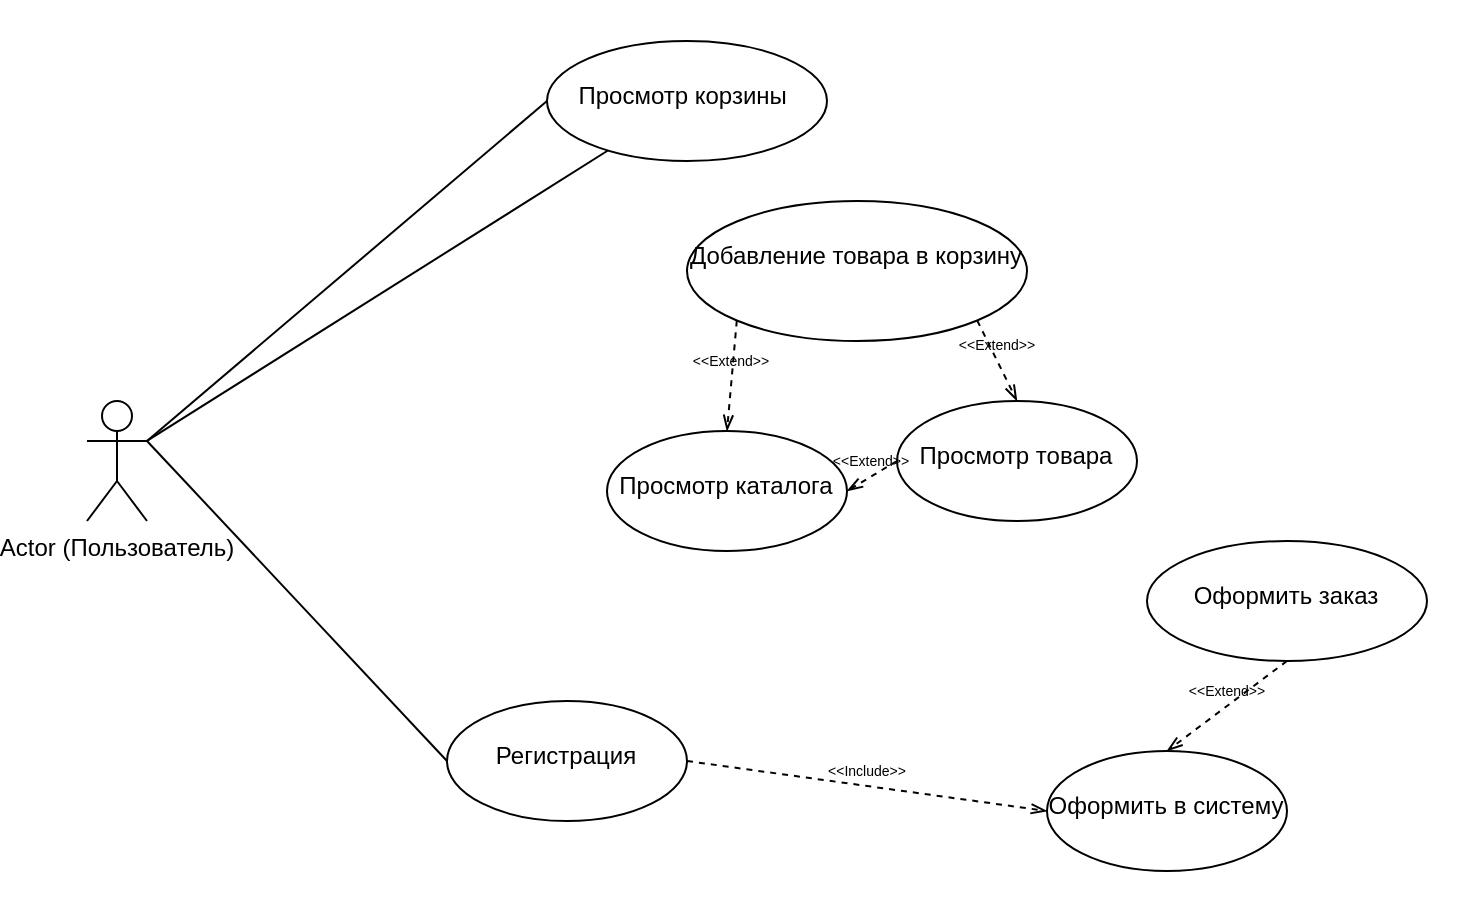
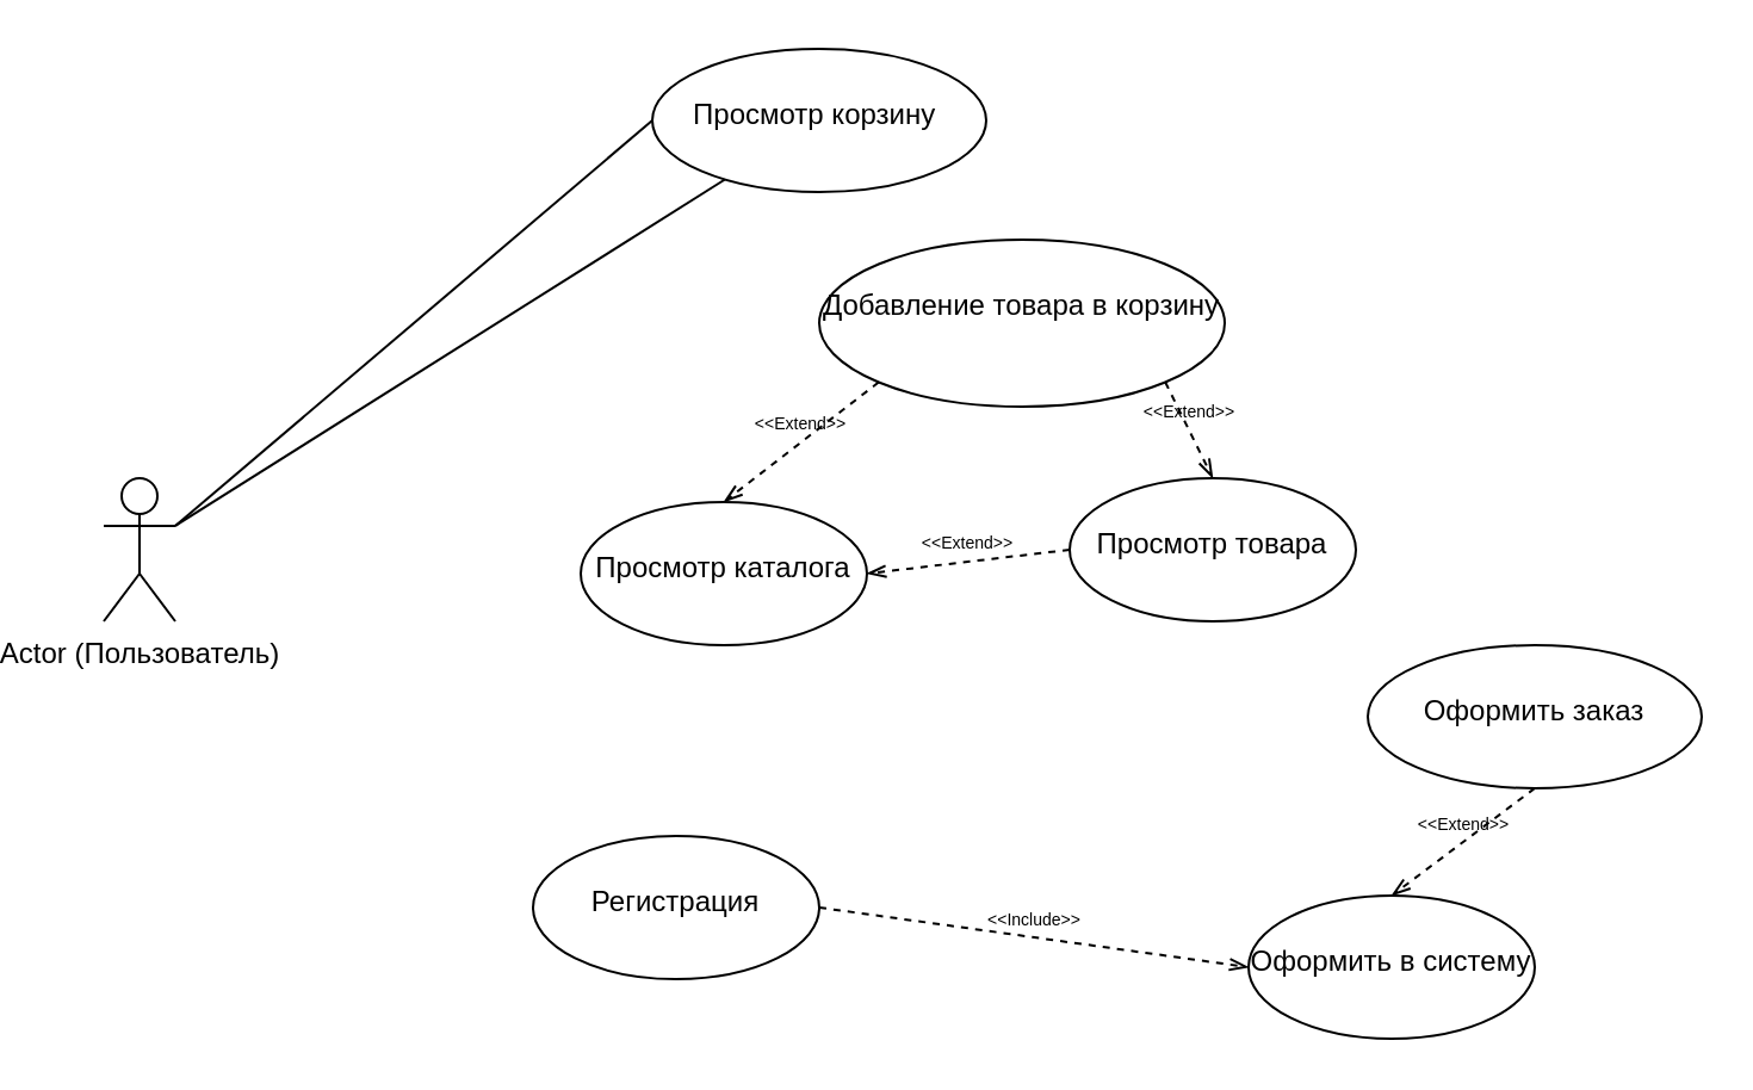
  <mxCell id="0" />
  <mxCell id="1" parent="0" />
  <mxCell id="2" value="Actor (Пользователь)" style="shape=umlActor;verticalLabelPosition=bottom;verticalAlign=top;html=1;outlineConnect=0;fillColor=none;strokeColor=#000000;fontColor=#000000;" vertex="1" parent="1"><mxGeometry x="20" y="200" width="30" height="60" as="geometry" /></mxCell>
  <mxCell id="3" value="&lt;br&gt;Регистрация" style="ellipse;whiteSpace=wrap;html=1;strokeColor=#000000;align=center;verticalAlign=top;fontFamily=Helvetica;fontSize=12;fontColor=#000000;fillColor=none;" vertex="1" parent="1"><mxGeometry x="200" y="350" width="120" height="60" as="geometry" /></mxCell>
- <mxCell id="4" value="" style="endArrow=none;html=1;rounded=0;fontFamily=Helvetica;fontSize=12;fontColor=#000000;strokeColor=#000000;entryX=0;entryY=0.5;entryDx=0;entryDy=0;exitX=1;exitY=0.333;exitDx=0;exitDy=0;exitPerimeter=0;" edge="1" parent="1" source="2" target="3"><mxGeometry width="50" height="50" relative="1" as="geometry"><mxPoint x="50" y="360" as="sourcePoint" /><mxPoint x="100" y="310" as="targetPoint" /></mxGeometry></mxCell>
  <mxCell id="5" value="&lt;span style=&quot;&quot;&gt;&lt;font style=&quot;font-size: 7px;&quot;&gt;&amp;lt;&amp;lt;Include&amp;gt;&amp;gt;&lt;/font&gt;&lt;/span&gt;" style="endArrow=openThin;html=1;rounded=0;labelBackgroundColor=none;strokeColor=#000000;align=center;verticalAlign=bottom;fontFamily=Helvetica;fontSize=12;fontColor=#000000;shape=connector;exitX=1;exitY=0.5;exitDx=0;exitDy=0;entryX=0;entryY=0.5;entryDx=0;entryDy=0;dashed=1;endFill=0;" edge="1" parent="1" source="3" target="6"><mxGeometry x="0.005" width="50" height="50" relative="1" as="geometry"><mxPoint x="360" y="370" as="sourcePoint" /><mxPoint x="410" y="320" as="targetPoint" /><mxPoint as="offset" /></mxGeometry></mxCell>
  <mxCell id="6" value="&lt;br&gt;Оформить в систему" style="ellipse;whiteSpace=wrap;html=1;strokeColor=#000000;align=center;verticalAlign=top;fontFamily=Helvetica;fontSize=12;fontColor=#000000;fillColor=none;" vertex="1" parent="1"><mxGeometry x="500" y="375" width="120" height="60" as="geometry" /></mxCell>
- <mxCell id="7" value="&lt;br&gt;Просмотр каталога" style="ellipse;whiteSpace=wrap;html=1;strokeColor=#000000;align=center;verticalAlign=top;fontFamily=Helvetica;fontSize=12;fontColor=#000000;fillColor=none;" vertex="1" parent="1"><mxGeometry x="280" y="215" width="120" height="60" as="geometry" /></mxCell>
+ <mxCell id="7" value="&lt;br&gt;Просмотр каталога" style="ellipse;whiteSpace=wrap;html=1;strokeColor=#000000;align=center;verticalAlign=top;fontFamily=Helvetica;fontSize=12;fontColor=#000000;fillColor=none;" vertex="1" parent="1"><mxGeometry x="220" y="210" width="120" height="60" as="geometry" /></mxCell>
  <mxCell id="8" value="" style="endArrow=none;html=1;rounded=0;fontFamily=Helvetica;fontSize=12;fontColor=#000000;strokeColor=#000000;exitX=1;exitY=0.333;exitDx=0;exitDy=0;exitPerimeter=0;" edge="1" parent="1" source="2" target="15"><mxGeometry width="50" height="50" relative="1" as="geometry"><mxPoint x="60" y="230" as="sourcePoint" /><mxPoint x="210" y="390" as="targetPoint" /></mxGeometry></mxCell>
  <mxCell id="9" value="&lt;br&gt;Просмотр товара" style="ellipse;whiteSpace=wrap;html=1;strokeColor=#000000;align=center;verticalAlign=top;fontFamily=Helvetica;fontSize=12;fontColor=#000000;fillColor=none;" vertex="1" parent="1"><mxGeometry x="425" y="200" width="120" height="60" as="geometry" /></mxCell>
  <mxCell id="10" value="&lt;span style=&quot;&quot;&gt;&lt;font style=&quot;font-size: 7px;&quot;&gt;&amp;lt;&amp;lt;Extend&amp;gt;&amp;gt;&lt;/font&gt;&lt;/span&gt;" style="endArrow=openThin;html=1;rounded=0;labelBackgroundColor=none;strokeColor=#000000;align=center;verticalAlign=bottom;fontFamily=Helvetica;fontSize=12;fontColor=#000000;shape=connector;exitX=0;exitY=0.5;exitDx=0;exitDy=0;entryX=1;entryY=0.5;entryDx=0;entryDy=0;dashed=1;endFill=0;" edge="1" parent="1" source="9" target="7"><mxGeometry x="0.005" width="50" height="50" relative="1" as="geometry"><mxPoint x="330" y="390" as="sourcePoint" /><mxPoint x="480" y="390" as="targetPoint" /><mxPoint as="offset" /></mxGeometry></mxCell>
  <mxCell id="11" value="&lt;br&gt;Добавление товара в корзину" style="ellipse;whiteSpace=wrap;html=1;strokeColor=#000000;align=center;verticalAlign=top;fontFamily=Helvetica;fontSize=12;fontColor=#000000;fillColor=none;" vertex="1" parent="1"><mxGeometry x="320" y="100" width="170" height="70" as="geometry" /></mxCell>
  <mxCell id="12" value="&lt;span style=&quot;&quot;&gt;&lt;font style=&quot;font-size: 7px;&quot;&gt;&amp;lt;&amp;lt;Extend&amp;gt;&amp;gt;&lt;/font&gt;&lt;/span&gt;" style="endArrow=openThin;html=1;rounded=0;labelBackgroundColor=none;strokeColor=#000000;align=center;verticalAlign=bottom;fontFamily=Helvetica;fontSize=12;fontColor=#000000;shape=connector;exitX=0;exitY=1;exitDx=0;exitDy=0;entryX=0.5;entryY=0;entryDx=0;entryDy=0;dashed=1;endFill=0;" edge="1" parent="1" source="11" target="7"><mxGeometry x="0.005" width="50" height="50" relative="1" as="geometry"><mxPoint x="440" y="250" as="sourcePoint" /><mxPoint x="350" y="250" as="targetPoint" /><mxPoint as="offset" /></mxGeometry></mxCell>
  <mxCell id="13" value="&lt;span style=&quot;&quot;&gt;&lt;font style=&quot;font-size: 7px;&quot;&gt;&amp;lt;&amp;lt;Extend&amp;gt;&amp;gt;&lt;/font&gt;&lt;/span&gt;" style="endArrow=openThin;html=1;rounded=0;labelBackgroundColor=none;strokeColor=#000000;align=center;verticalAlign=bottom;fontFamily=Helvetica;fontSize=12;fontColor=#000000;shape=connector;exitX=1;exitY=1;exitDx=0;exitDy=0;entryX=0.5;entryY=0;entryDx=0;entryDy=0;dashed=1;endFill=0;" edge="1" parent="1" source="11" target="9"><mxGeometry x="0.005" width="50" height="50" relative="1" as="geometry"><mxPoint x="450" y="260" as="sourcePoint" /><mxPoint x="360" y="260" as="targetPoint" /><mxPoint as="offset" /></mxGeometry></mxCell>
  <mxCell id="14" value="" style="endArrow=none;html=1;rounded=0;fontFamily=Helvetica;fontSize=12;fontColor=#000000;strokeColor=#000000;entryX=0;entryY=0.5;entryDx=0;entryDy=0;" edge="1" parent="1" target="15"><mxGeometry width="50" height="50" relative="1" as="geometry"><mxPoint x="50" y="220" as="sourcePoint" /><mxPoint x="240" y="50" as="targetPoint" /></mxGeometry></mxCell>
- <mxCell id="15" value="&lt;br&gt;Просмотр корзины&amp;nbsp;" style="ellipse;whiteSpace=wrap;html=1;strokeColor=#000000;align=center;verticalAlign=top;fontFamily=Helvetica;fontSize=12;fontColor=#000000;fillColor=none;" vertex="1" parent="1"><mxGeometry x="250" y="20" width="140" height="60" as="geometry" /></mxCell>
+ <mxCell id="15" value="&lt;br&gt;Просмотр корзину&amp;nbsp;" style="ellipse;whiteSpace=wrap;html=1;strokeColor=#000000;align=center;verticalAlign=top;fontFamily=Helvetica;fontSize=12;fontColor=#000000;fillColor=none;" vertex="1" parent="1"><mxGeometry x="250" y="20" width="140" height="60" as="geometry" /></mxCell>
  <mxCell id="16" value="&lt;br&gt;Оформить заказ" style="ellipse;whiteSpace=wrap;html=1;strokeColor=#000000;align=center;verticalAlign=top;fontFamily=Helvetica;fontSize=12;fontColor=#000000;fillColor=none;" vertex="1" parent="1"><mxGeometry x="550" y="270" width="140" height="60" as="geometry" /></mxCell>
  <mxCell id="17" value="&lt;span style=&quot;&quot;&gt;&lt;font style=&quot;font-size: 7px;&quot;&gt;&amp;lt;&amp;lt;Extend&amp;gt;&amp;gt;&lt;/font&gt;&lt;/span&gt;" style="endArrow=openThin;html=1;rounded=0;labelBackgroundColor=none;strokeColor=#000000;align=center;verticalAlign=bottom;fontFamily=Helvetica;fontSize=12;fontColor=#000000;shape=connector;entryX=0.5;entryY=0;entryDx=0;entryDy=0;dashed=1;endFill=0;exitX=0.5;exitY=1;exitDx=0;exitDy=0;" edge="1" parent="1" source="16" target="6"><mxGeometry x="0.005" width="50" height="50" relative="1" as="geometry"><mxPoint x="560" y="340" as="sourcePoint" /><mxPoint x="500" y="220" as="targetPoint" /><mxPoint as="offset" /></mxGeometry></mxCell>
